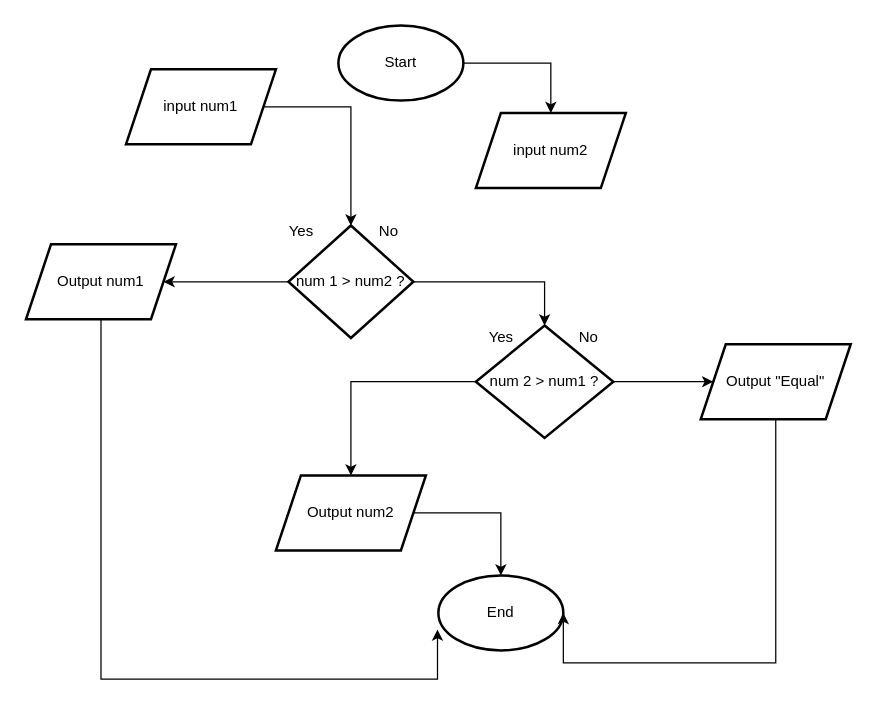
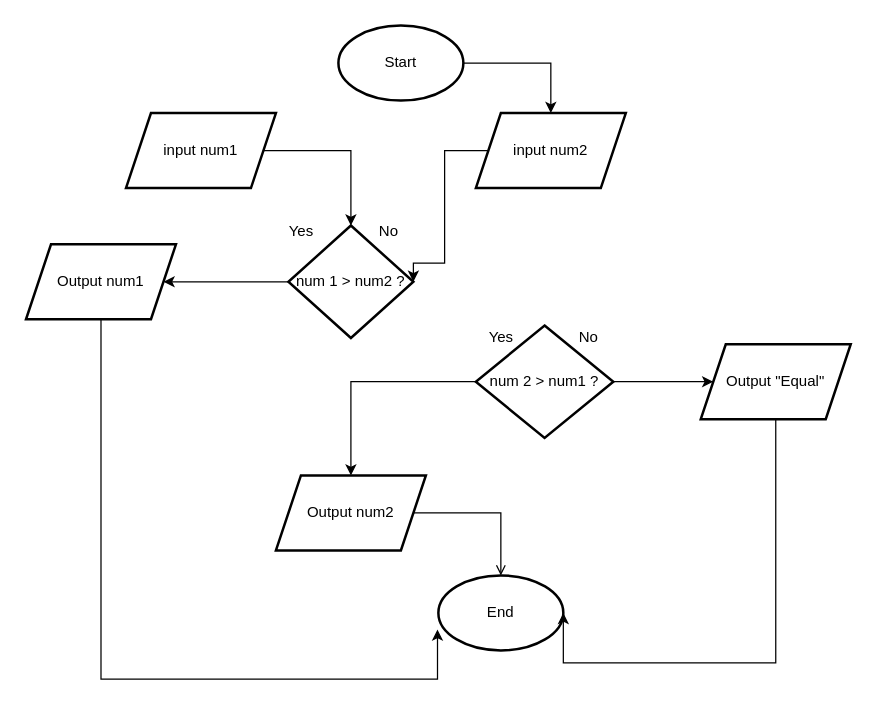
  <mxCell id="0" />
  <mxCell id="1" parent="0" />
  <mxCell id="2" value="" style="edgeStyle=orthogonalEdgeStyle;rounded=0;orthogonalLoop=1;jettySize=auto;html=1;" edge="1" parent="1" source="3" target="7"><mxGeometry relative="1" as="geometry" /></mxCell>
  <mxCell id="3" value="Start" style="strokeWidth=2;html=1;shape=mxgraph.flowchart.start_1;whiteSpace=wrap;" vertex="1" parent="1"><mxGeometry x="270" y="20" width="100" height="60" as="geometry" /></mxCell>
  <mxCell id="4" value="" style="edgeStyle=orthogonalEdgeStyle;rounded=0;orthogonalLoop=1;jettySize=auto;html=1;" edge="1" parent="1" source="5" target="10"><mxGeometry relative="1" as="geometry" /></mxCell>
- <mxCell id="5" value="input num1" style="shape=parallelogram;perimeter=parallelogramPerimeter;whiteSpace=wrap;html=1;fixedSize=1;strokeWidth=2;" vertex="1" parent="1"><mxGeometry x="100" y="55" width="120" height="60" as="geometry" /></mxCell>
+ <mxCell id="5" value="input num1" style="shape=parallelogram;perimeter=parallelogramPerimeter;whiteSpace=wrap;html=1;fixedSize=1;strokeWidth=2;" vertex="1" parent="1"><mxGeometry x="100" y="90" width="120" height="60" as="geometry" /></mxCell>
+ <mxCell id="6" style="edgeStyle=orthogonalEdgeStyle;rounded=0;orthogonalLoop=1;jettySize=auto;html=1;entryX=1;entryY=0.5;entryDx=0;entryDy=0;" edge="1" parent="1" source="7" target="10"><mxGeometry relative="1" as="geometry"><Array as="points"><mxPoint x="355" y="120" /><mxPoint x="355" y="210" /><mxPoint x="330" y="210" /></Array></mxGeometry></mxCell>
  <mxCell id="7" value="input num2" style="shape=parallelogram;perimeter=parallelogramPerimeter;whiteSpace=wrap;html=1;fixedSize=1;strokeWidth=2;" vertex="1" parent="1"><mxGeometry x="380" y="90" width="120" height="60" as="geometry" /></mxCell>
  <mxCell id="8" value="" style="edgeStyle=orthogonalEdgeStyle;rounded=0;orthogonalLoop=1;jettySize=auto;html=1;" edge="1" parent="1" source="10" target="13"><mxGeometry relative="1" as="geometry" /></mxCell>
- <mxCell id="9" style="edgeStyle=orthogonalEdgeStyle;rounded=0;orthogonalLoop=1;jettySize=auto;html=1;entryX=0.5;entryY=0;entryDx=0;entryDy=0;" edge="1" parent="1" source="10" target="16"><mxGeometry relative="1" as="geometry" /></mxCell>
  <mxCell id="10" value="num 1 &amp;gt; num2 ?" style="rhombus;whiteSpace=wrap;html=1;strokeWidth=2;" vertex="1" parent="1"><mxGeometry x="230" y="180" width="100" height="90" as="geometry" /></mxCell>
  <mxCell id="11" value="Yes" style="text;html=1;align=center;verticalAlign=middle;resizable=0;points=[];autosize=1;strokeColor=none;fillColor=none;" vertex="1" parent="1"><mxGeometry x="220" y="170" width="40" height="30" as="geometry" /></mxCell>
  <mxCell id="12" value="No" style="text;html=1;align=center;verticalAlign=middle;resizable=0;points=[];autosize=1;strokeColor=none;fillColor=none;" vertex="1" parent="1"><mxGeometry x="290" y="170" width="40" height="30" as="geometry" /></mxCell>
  <mxCell id="13" value="Output num1" style="shape=parallelogram;perimeter=parallelogramPerimeter;whiteSpace=wrap;html=1;fixedSize=1;strokeWidth=2;" vertex="1" parent="1"><mxGeometry x="20" y="195" width="120" height="60" as="geometry" /></mxCell>
  <mxCell id="14" value="" style="edgeStyle=orthogonalEdgeStyle;rounded=0;orthogonalLoop=1;jettySize=auto;html=1;" edge="1" parent="1" source="16" target="19"><mxGeometry relative="1" as="geometry" /></mxCell>
  <mxCell id="15" value="" style="edgeStyle=orthogonalEdgeStyle;rounded=0;orthogonalLoop=1;jettySize=auto;html=1;" edge="1" parent="1" source="16" target="20"><mxGeometry relative="1" as="geometry" /></mxCell>
  <mxCell id="16" value="num 2 &amp;gt; num1 ?" style="rhombus;whiteSpace=wrap;html=1;strokeWidth=2;" vertex="1" parent="1"><mxGeometry x="380" y="260" width="110" height="90" as="geometry" /></mxCell>
  <mxCell id="17" value="Yes" style="text;html=1;align=center;verticalAlign=middle;resizable=0;points=[];autosize=1;strokeColor=none;fillColor=none;" vertex="1" parent="1"><mxGeometry x="380" y="255" width="40" height="30" as="geometry" /></mxCell>
  <mxCell id="18" value="No" style="text;html=1;align=center;verticalAlign=middle;resizable=0;points=[];autosize=1;strokeColor=none;fillColor=none;" vertex="1" parent="1"><mxGeometry x="450" y="255" width="40" height="30" as="geometry" /></mxCell>
  <mxCell id="19" value="Output num2" style="shape=parallelogram;perimeter=parallelogramPerimeter;whiteSpace=wrap;html=1;fixedSize=1;strokeWidth=2;" vertex="1" parent="1"><mxGeometry x="220" y="380" width="120" height="60" as="geometry" /></mxCell>
  <mxCell id="20" value="Output &quot;Equal&quot;" style="shape=parallelogram;perimeter=parallelogramPerimeter;whiteSpace=wrap;html=1;fixedSize=1;strokeWidth=2;" vertex="1" parent="1"><mxGeometry x="560" y="275" width="120" height="60" as="geometry" /></mxCell>
  <mxCell id="21" value="End" style="strokeWidth=2;html=1;shape=mxgraph.flowchart.start_1;whiteSpace=wrap;" vertex="1" parent="1"><mxGeometry x="350" y="460" width="100" height="60" as="geometry" /></mxCell>
  <mxCell id="22" style="edgeStyle=orthogonalEdgeStyle;rounded=0;orthogonalLoop=1;jettySize=auto;html=1;entryX=1;entryY=0.5;entryDx=0;entryDy=0;entryPerimeter=0;" edge="1" parent="1" source="20" target="21"><mxGeometry relative="1" as="geometry"><Array as="points"><mxPoint x="620" y="530" /></Array></mxGeometry></mxCell>
  <mxCell id="23" style="edgeStyle=orthogonalEdgeStyle;rounded=0;orthogonalLoop=1;jettySize=auto;html=1;entryX=-0.007;entryY=0.722;entryDx=0;entryDy=0;entryPerimeter=0;" edge="1" parent="1" source="13" target="21"><mxGeometry relative="1" as="geometry"><Array as="points"><mxPoint x="80" y="543" /></Array></mxGeometry></mxCell>
- <mxCell id="24" style="edgeStyle=orthogonalEdgeStyle;rounded=0;orthogonalLoop=1;jettySize=auto;html=1;entryX=0.5;entryY=0;entryDx=0;entryDy=0;entryPerimeter=0;" edge="1" parent="1" source="19" target="21"><mxGeometry relative="1" as="geometry" /></mxCell>
+ <mxCell id="24" style="edgeStyle=orthogonalEdgeStyle;rounded=0;orthogonalLoop=1;jettySize=auto;html=1;entryX=0.5;entryY=0;entryDx=0;entryDy=0;entryPerimeter=0;endArrow=open;" edge="1" parent="1" source="19" target="21"><mxGeometry relative="1" as="geometry" /></mxCell>
